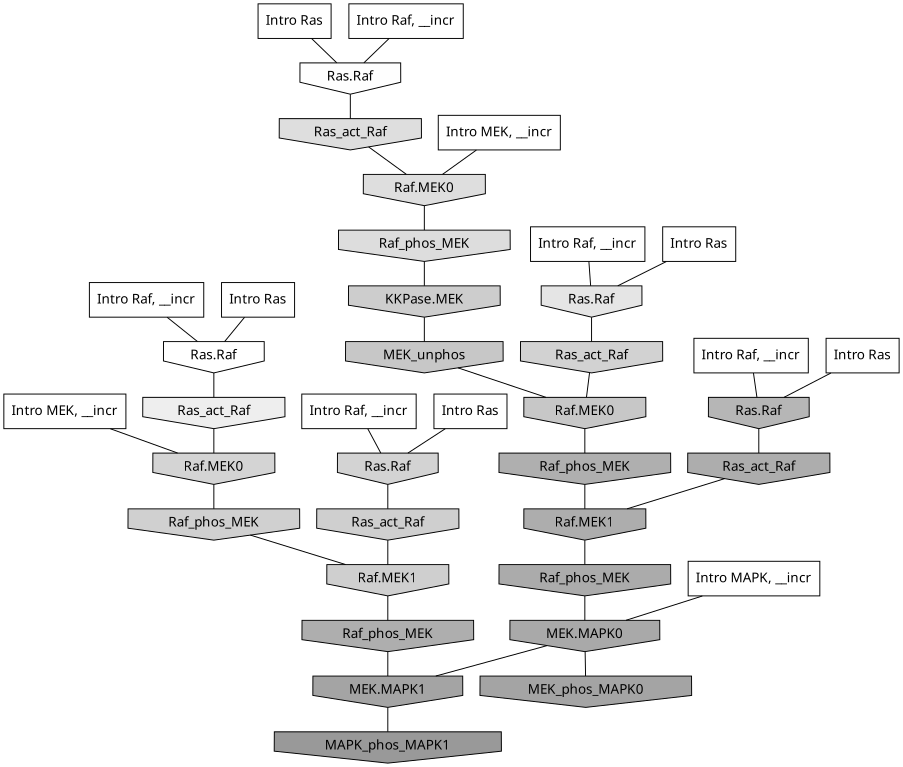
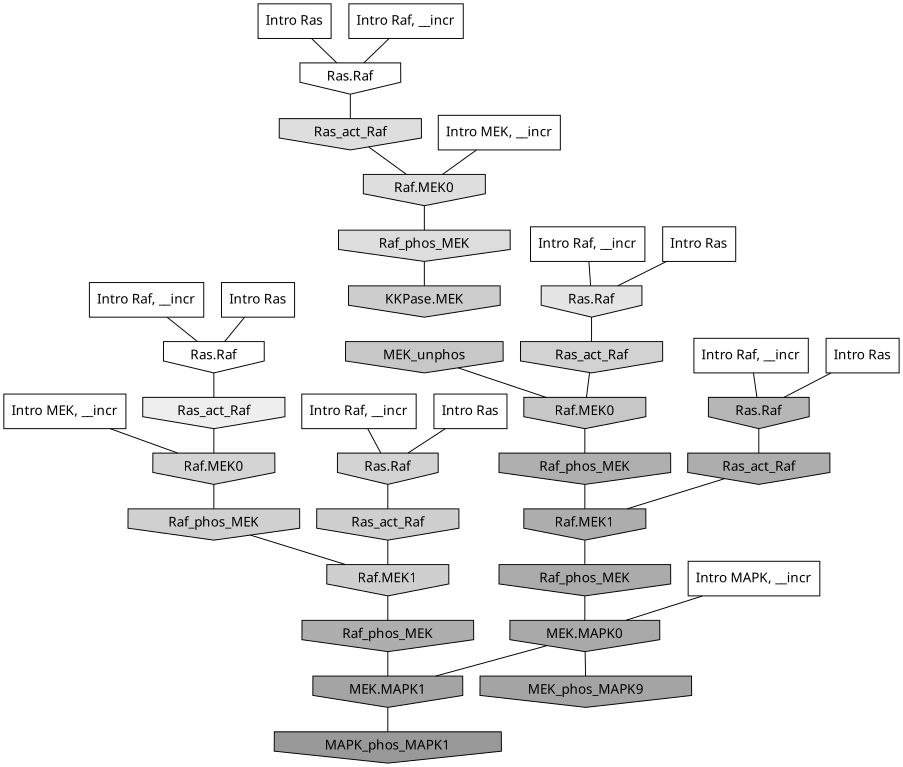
  digraph {
    rankdir=TB
    ranksep=0.30
    node [fillcolor="0.000 0.000 1.000" fontname="CMU Serif" shape=invhouse style=filled]
    edge [color="0.000 0.000 0.000" dir=none fontname="CMU Serif"]
    n1 [label="Intro Ras" shape=rectangle]
    n2 [fillcolor="0.000 0.000 0.896" label="Ras.Raf"]
    n3 [fillcolor="0.000 0.000 0.822" label=Ras_act_Raf]
    n4 [label="Intro Ras" shape=rectangle]
    n5 [label="Ras.Raf"]
    n6 [fillcolor="0.000 0.000 0.930" label=Ras_act_Raf]
    n7 [label="Intro Ras" shape=rectangle]
    n8 [fillcolor="0.000 0.000 0.825" label="Ras.Raf"]
    n9 [fillcolor="0.000 0.000 0.812" label=Ras_act_Raf]
    n10 [label="Intro Ras" shape=rectangle]
    n11 [fillcolor="0.000 0.000 0.713" label="Ras.Raf"]
    n12 [fillcolor="0.000 0.000 0.679" label=Ras_act_Raf]
    n13 [label="Intro Ras" shape=rectangle]
    n14 [fillcolor="0.000 0.000 0.993" label="Ras.Raf"]
    n15 [fillcolor="0.000 0.000 0.871" label=Ras_act_Raf]
    n16 [label="Intro Raf, __incr" shape=rectangle]
    n17 [label="Intro Raf, __incr" shape=rectangle]
    n18 [label="Intro Raf, __incr" shape=rectangle]
    n19 [label="Intro Raf, __incr" shape=rectangle]
    n20 [label="Intro Raf, __incr" shape=rectangle]
    n21 [label="Intro MEK, __incr" shape=rectangle]
    n22 [fillcolor="0.000 0.000 0.871" label="Raf.MEK0"]
    n23 [fillcolor="0.000 0.000 0.864" label=Raf_phos_MEK]
    n24 [label="Intro MEK, __incr" shape=rectangle]
    n25 [fillcolor="0.000 0.000 0.830" label="Raf.MEK0"]
    n26 [fillcolor="0.000 0.000 0.816" label=Raf_phos_MEK]
    n27 [label="Intro MAPK, __incr" shape=rectangle]
    n28 [fillcolor="0.000 0.000 0.663" label="MEK.MAPK0"]
    n29 [fillcolor="0.000 0.000 0.641" label="MEK.MAPK1"]
-   n30 [fillcolor="0.000 0.000 0.641" label=MEK_phos_MAPK0]
+   n30 [fillcolor="0.000 0.000 0.641" label=MEK_phos_MAPK9]
    n31 [fillcolor="0.000 0.000 0.801" label="KKPase.MEK"]
    n32 [fillcolor="0.000 0.000 0.781" label=MEK_unphos]
    n33 [fillcolor="0.000 0.000 0.780" label="Raf.MEK0"]
    n34 [fillcolor="0.000 0.000 0.812" label="Raf.MEK1"]
    n35 [fillcolor="0.000 0.000 0.684" label=Raf_phos_MEK]
    n36 [fillcolor="0.000 0.000 0.683" label=Raf_phos_MEK]
    n37 [fillcolor="0.000 0.000 0.679" label="Raf.MEK1"]
    n38 [fillcolor="0.000 0.000 0.668" label=Raf_phos_MEK]
    n39 [fillcolor="0.000 0.000 0.600" label=MAPK_phos_MAPK1]
    n1 -> n2
    n2 -> n3
    n3 -> n33
    n4 -> n5
    n5 -> n6
    n6 -> n25
    n7 -> n8
    n8 -> n9
    n9 -> n34
    n10 -> n11
    n11 -> n12
    n12 -> n37
    n13 -> n14
    n14 -> n15
    n15 -> n22
    n16 -> n8
    n17 -> n5
    n18 -> n14
    n19 -> n11
    n20 -> n2
    n21 -> n22
    n22 -> n23
    n23 -> n31
    n24 -> n25
    n25 -> n26
    n26 -> n34
    n27 -> n28
    n28 -> n29
    n28 -> n30
    n29 -> n39
-   n31 -> n32
    n32 -> n33
    n33 -> n35
    n34 -> n36
    n35 -> n37
    n36 -> n29
    n37 -> n38
    n38 -> n28
  }
